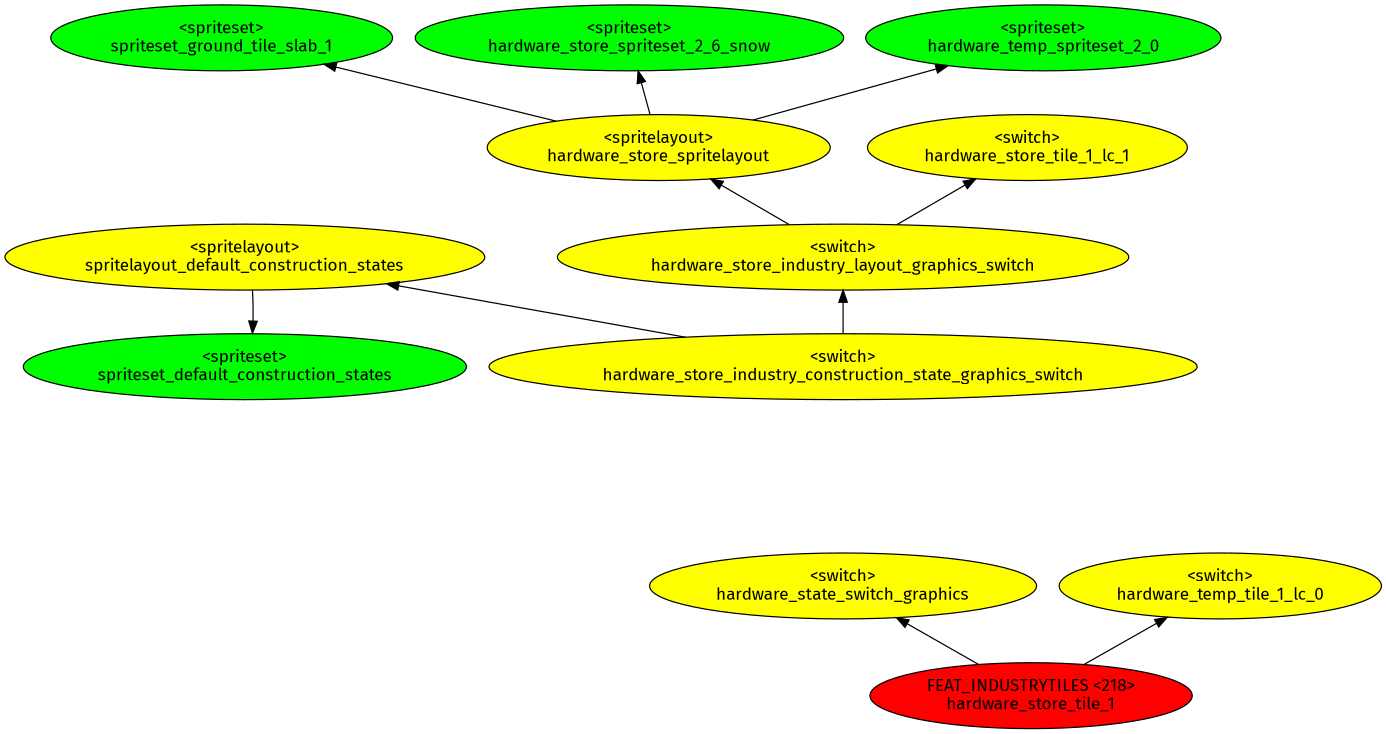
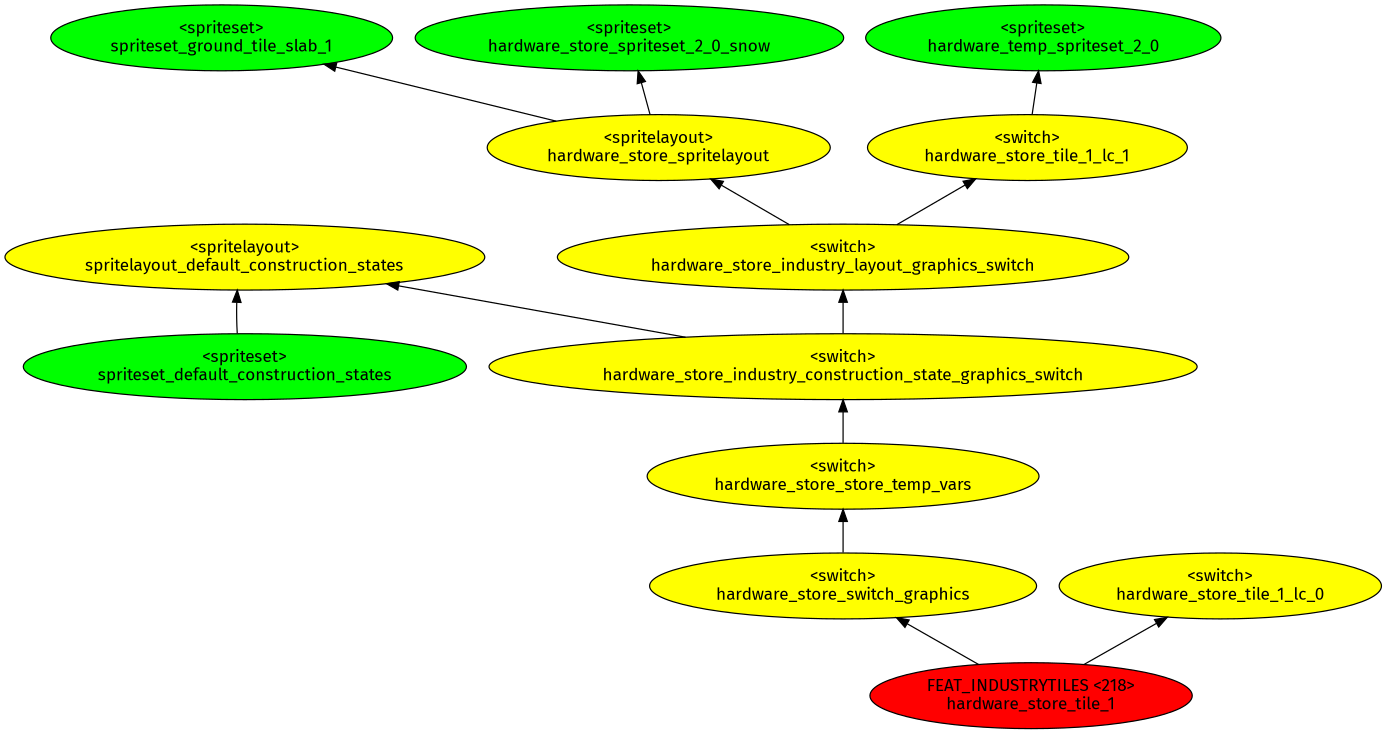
  digraph {
    fontname="Fira Sans"
    rankdir=BT
    node [fillcolor=yellow fontname="Fira Sans" style=filled]
    edge [fontname="Fira Sans"]
    n1 [fillcolor=green label="<spriteset>\nspriteset_default_construction_states"]
    n2 [label="<spritelayout>\nspritelayout_default_construction_states"]
    n3 [fillcolor=green label="<spriteset>\nspriteset_ground_tile_slab_1"]
    n4 [fillcolor=green label="<spriteset>\nhardware_temp_spriteset_2_0"]
-   n5 [fillcolor=green label="<spriteset>\nhardware_store_spriteset_2_6_snow"]
+   n5 [fillcolor=green label="<spriteset>\nhardware_store_spriteset_2_0_snow"]
    n6 [label="<spritelayout>\nhardware_store_spritelayout"]
    n7 [label="<switch>\nhardware_store_industry_layout_graphics_switch"]
    n8 [label="<switch>\nhardware_store_tile_1_lc_1"]
    n9 [label="<switch>\nhardware_store_industry_construction_state_graphics_switch"]
-   n11 [label="<switch>\nhardware_state_switch_graphics"]
-   n12 [label="<switch>\nhardware_temp_tile_1_lc_0"]
+   n10 [label="<switch>\nhardware_store_store_temp_vars"]
+   n11 [label="<switch>\nhardware_store_switch_graphics"]
+   n12 [label="<switch>\nhardware_store_tile_1_lc_0"]
    n13 [fillcolor=red label="FEAT_INDUSTRYTILES <218>\nhardware_store_tile_1"]
-   n2 -> n1
+   n1 -> n2
    n6 -> n3
-   n6 -> n4
+   n8 -> n4
    n6 -> n5
    n7 -> n6
    n7 -> n8
    n9 -> n2
    n9 -> n7
+   n10 -> n9
+   n11 -> n10
    n13 -> n11
    n13 -> n12
  }
